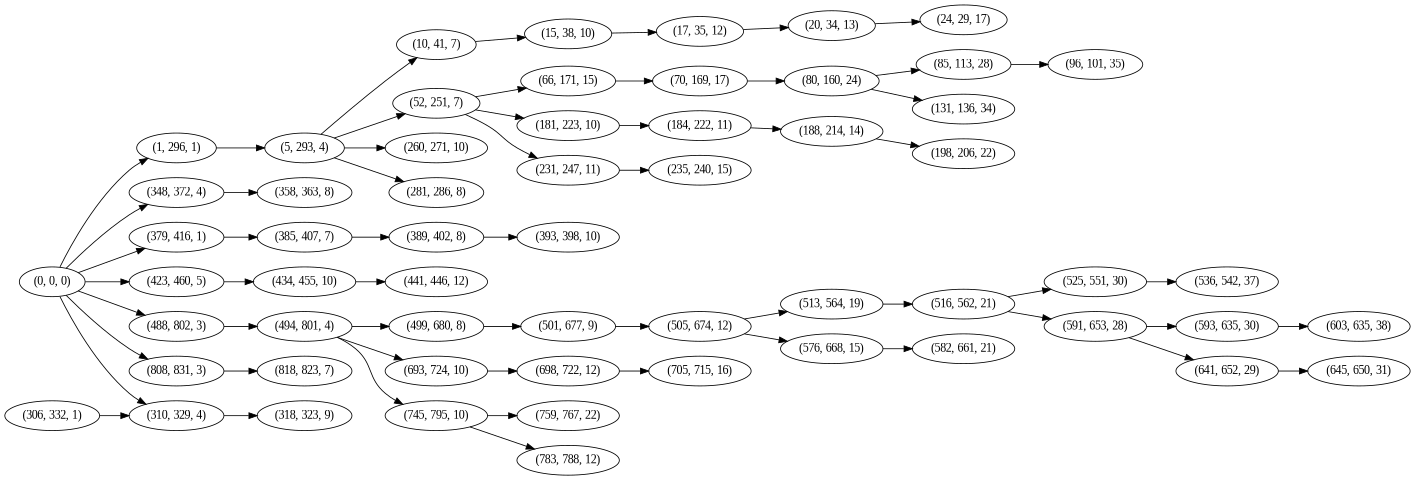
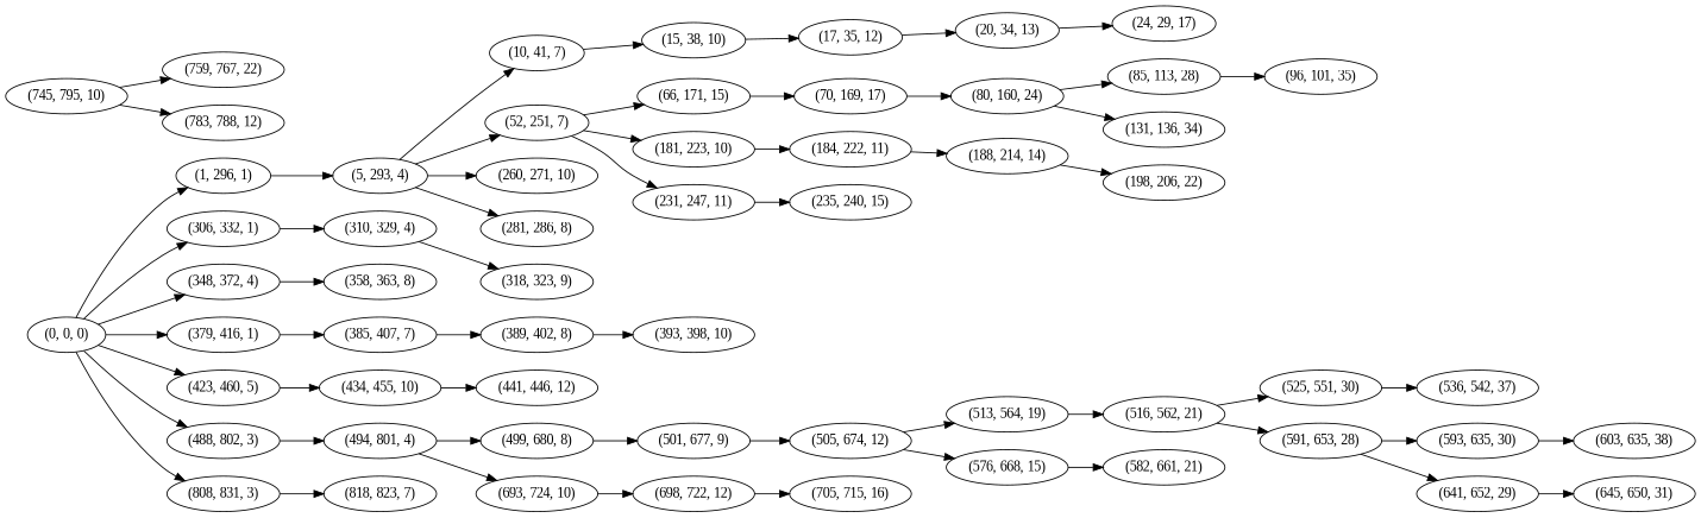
  digraph {
    fontname="Liberation Serif"
    rankdir=LR
    node [fontname="Liberation Serif"]
    edge [fontname="Liberation Serif"]
    "(0, 0, 0)"
    "(1, 296, 1)"
    "(306, 332, 1)"
    "(348, 372, 4)"
    "(379, 416, 1)"
    "(423, 460, 5)"
    "(488, 802, 3)"
    "(808, 831, 3)"
    "(5, 293, 4)"
    "(310, 329, 4)"
    "(358, 363, 8)"
    "(385, 407, 7)"
    "(434, 455, 10)"
    "(494, 801, 4)"
    "(818, 823, 7)"
    "(10, 41, 7)"
    "(52, 251, 7)"
    "(260, 271, 10)"
    "(281, 286, 8)"
    "(15, 38, 10)"
    "(66, 171, 15)"
    "(181, 223, 10)"
    "(231, 247, 11)"
    "(17, 35, 12)"
    "(20, 34, 13)"
    "(24, 29, 17)"
    "(70, 169, 17)"
    "(184, 222, 11)"
    "(235, 240, 15)"
    "(80, 160, 24)"
    "(85, 113, 28)"
    "(131, 136, 34)"
    "(96, 101, 35)"
    "(188, 214, 14)"
    "(198, 206, 22)"
    "(318, 323, 9)"
    "(389, 402, 8)"
    "(393, 398, 10)"
    "(441, 446, 12)"
    "(499, 680, 8)"
    "(693, 724, 10)"
    "(745, 795, 10)"
    "(501, 677, 9)"
    "(698, 722, 12)"
    "(759, 767, 22)"
    "(783, 788, 12)"
    "(505, 674, 12)"
    "(513, 564, 19)"
    "(576, 668, 15)"
    "(516, 562, 21)"
    "(582, 661, 21)"
    "(525, 551, 30)"
    "(591, 653, 28)"
    "(536, 542, 37)"
    "(593, 635, 30)"
    "(641, 652, 29)"
    n57 [label="(603, 635, 38)"]
    "(645, 650, 31)"
    "(705, 715, 16)"
    "(0, 0, 0)" -> "(1, 296, 1)"
-   "(0, 0, 0)" -> "(310, 329, 4)"
+   "(0, 0, 0)" -> "(306, 332, 1)"
    "(0, 0, 0)" -> "(348, 372, 4)"
    "(0, 0, 0)" -> "(379, 416, 1)"
    "(0, 0, 0)" -> "(423, 460, 5)"
    "(0, 0, 0)" -> "(488, 802, 3)"
    "(0, 0, 0)" -> "(808, 831, 3)"
    "(1, 296, 1)" -> "(5, 293, 4)"
    "(306, 332, 1)" -> "(310, 329, 4)"
    "(348, 372, 4)" -> "(358, 363, 8)"
    "(379, 416, 1)" -> "(385, 407, 7)"
    "(423, 460, 5)" -> "(434, 455, 10)"
    "(488, 802, 3)" -> "(494, 801, 4)"
    "(808, 831, 3)" -> "(818, 823, 7)"
    "(5, 293, 4)" -> "(10, 41, 7)"
    "(5, 293, 4)" -> "(52, 251, 7)"
    "(5, 293, 4)" -> "(260, 271, 10)"
    "(5, 293, 4)" -> "(281, 286, 8)"
    "(310, 329, 4)" -> "(318, 323, 9)"
    "(385, 407, 7)" -> "(389, 402, 8)"
    "(434, 455, 10)" -> "(441, 446, 12)"
    "(494, 801, 4)" -> "(499, 680, 8)"
    "(494, 801, 4)" -> "(693, 724, 10)"
-   "(494, 801, 4)" -> "(745, 795, 10)"
    "(10, 41, 7)" -> "(15, 38, 10)"
    "(52, 251, 7)" -> "(66, 171, 15)"
    "(52, 251, 7)" -> "(181, 223, 10)"
    "(52, 251, 7)" -> "(231, 247, 11)"
    "(15, 38, 10)" -> "(17, 35, 12)"
    "(66, 171, 15)" -> "(70, 169, 17)"
    "(181, 223, 10)" -> "(184, 222, 11)"
    "(231, 247, 11)" -> "(235, 240, 15)"
    "(17, 35, 12)" -> "(20, 34, 13)"
    "(20, 34, 13)" -> "(24, 29, 17)"
    "(70, 169, 17)" -> "(80, 160, 24)"
    "(184, 222, 11)" -> "(188, 214, 14)"
    "(80, 160, 24)" -> "(85, 113, 28)"
    "(80, 160, 24)" -> "(131, 136, 34)"
    "(85, 113, 28)" -> "(96, 101, 35)"
    "(188, 214, 14)" -> "(198, 206, 22)"
    "(389, 402, 8)" -> "(393, 398, 10)"
    "(499, 680, 8)" -> "(501, 677, 9)"
    "(693, 724, 10)" -> "(698, 722, 12)"
    "(745, 795, 10)" -> "(759, 767, 22)"
    "(745, 795, 10)" -> "(783, 788, 12)"
    "(501, 677, 9)" -> "(505, 674, 12)"
    "(698, 722, 12)" -> "(705, 715, 16)"
    "(505, 674, 12)" -> "(513, 564, 19)"
    "(505, 674, 12)" -> "(576, 668, 15)"
    "(513, 564, 19)" -> "(516, 562, 21)"
    "(576, 668, 15)" -> "(582, 661, 21)"
    "(516, 562, 21)" -> "(525, 551, 30)"
    "(516, 562, 21)" -> "(591, 653, 28)"
    "(525, 551, 30)" -> "(536, 542, 37)"
    "(591, 653, 28)" -> "(593, 635, 30)"
    "(591, 653, 28)" -> "(641, 652, 29)"
    "(593, 635, 30)" -> n57
    "(641, 652, 29)" -> "(645, 650, 31)"
  }
